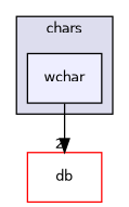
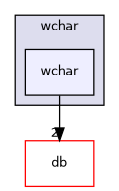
  digraph {
    compound=true
    node [fontname=Helvetica fontsize=10 shape=box]
    n1 [fillcolor="#eeeeff" label=wchar pencolor=black style=filled]
    n2 [color=red label=db]
    subgraph cluster_1 {
      bgcolor="#ddddee"
      fontname=Helvetica
      fontsize=10
-     label=chars
+     label=wchar
      pencolor=black
      n1
    }
    n1 -> n2 [headlabel=2 labeldistance=1.5 labelfontname=Helvetica labelfontsize=10]
  }
